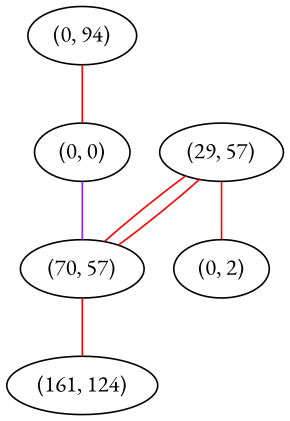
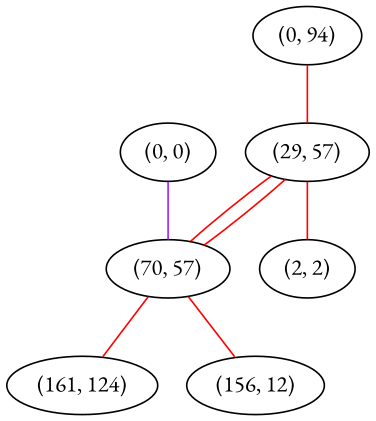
  graph {
    fontname="EB Garamond"
    node [fontname="EB Garamond"]
    edge [color=red fontname="EB Garamond" weight=1]
    "(0, 0)"
    "(70, 57)"
    n3 [label="(0, 94)"]
    n4 [label="(29, 57)"]
-   "(2, 2)" [label="(0, 2)"]
+   "(2, 2)"
    "(161, 124)"
+   "(156, 12)"
    "(0, 0)" -- "(70, 57)" [color=purple weight=4]
    "(70, 57)" -- "(161, 124)"
-   n3 -- "(0, 0)"
+   "(70, 57)" -- "(156, 12)"
+   n3 -- n4
    n4 -- "(70, 57)"
    n4 -- "(70, 57)"
    n4 -- "(2, 2)"
  }
